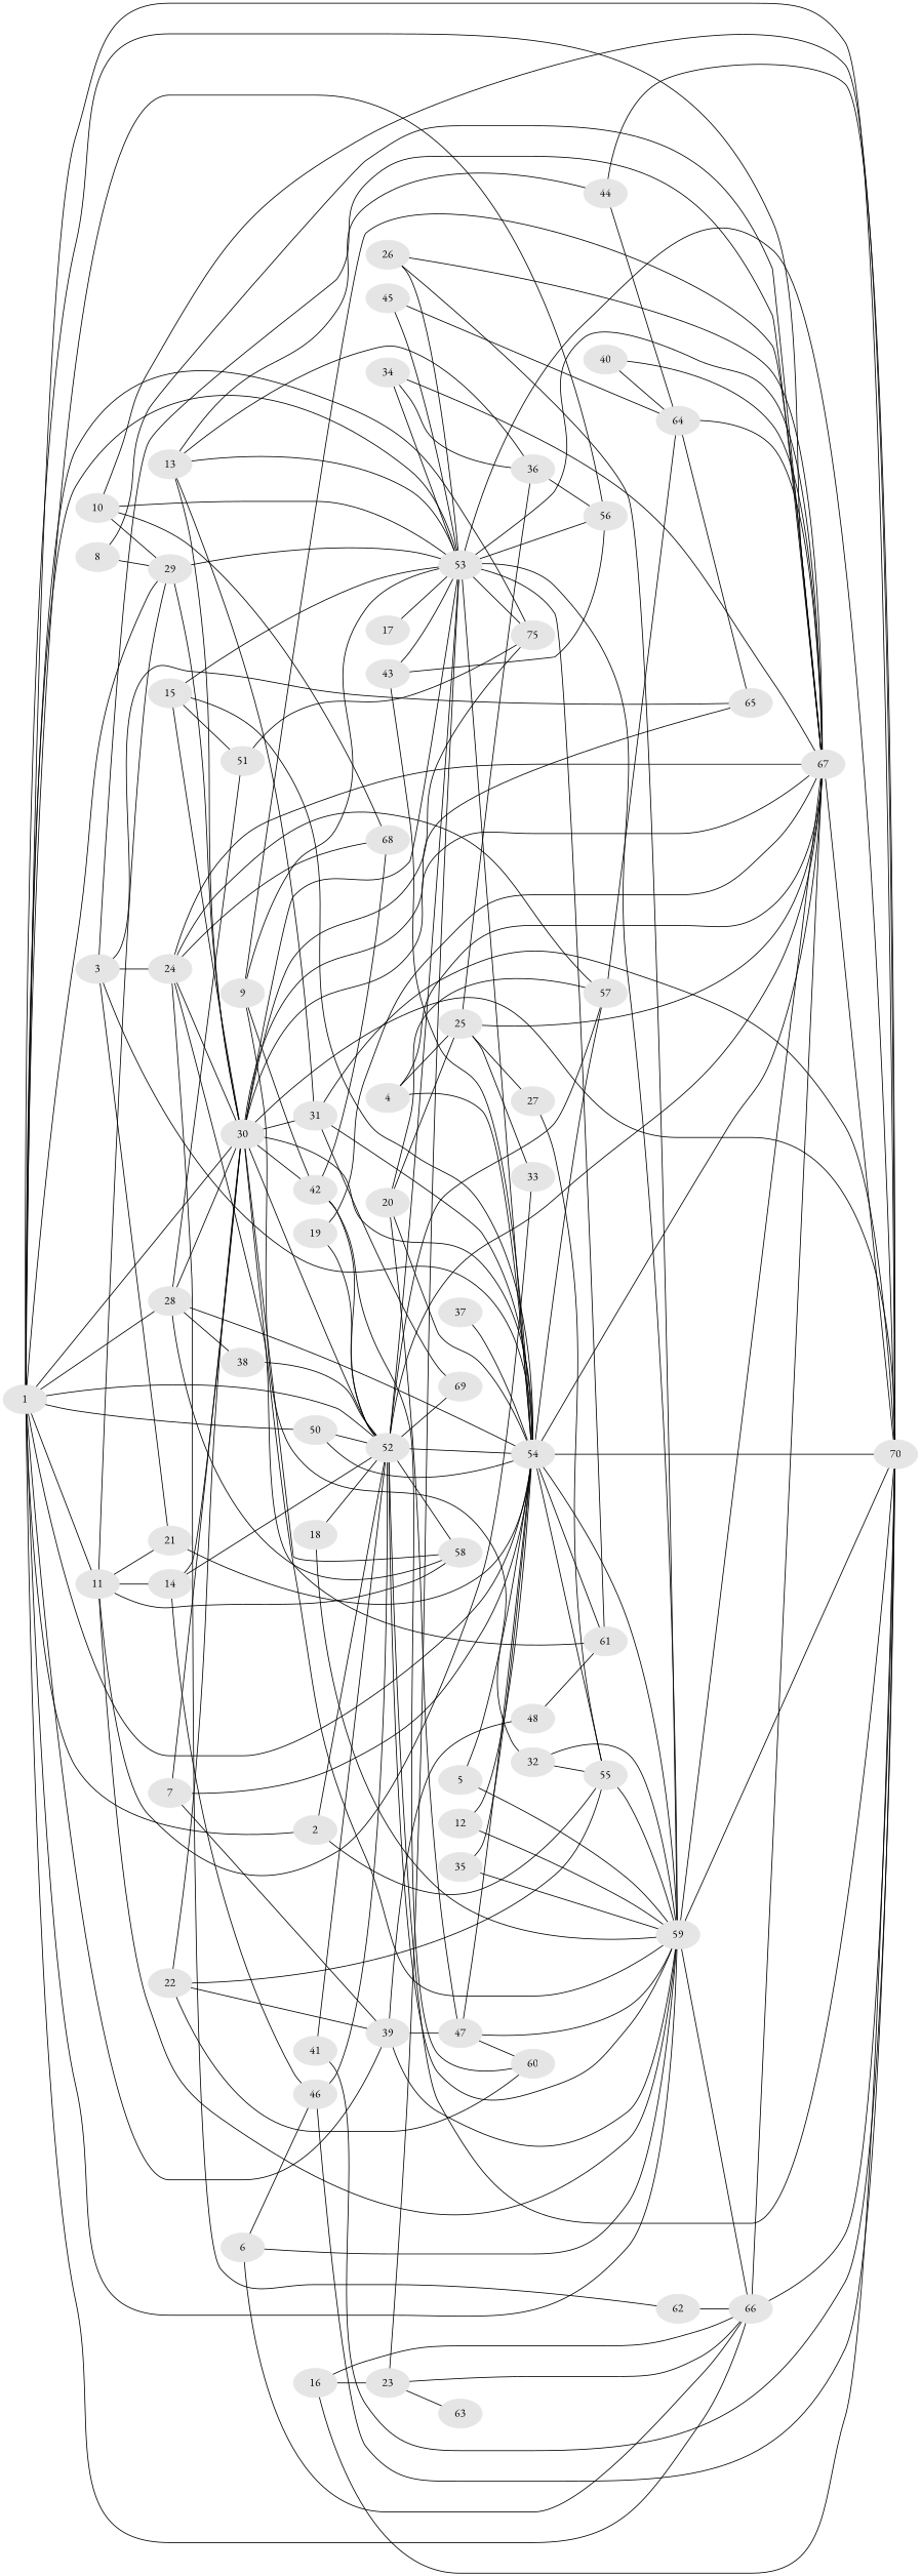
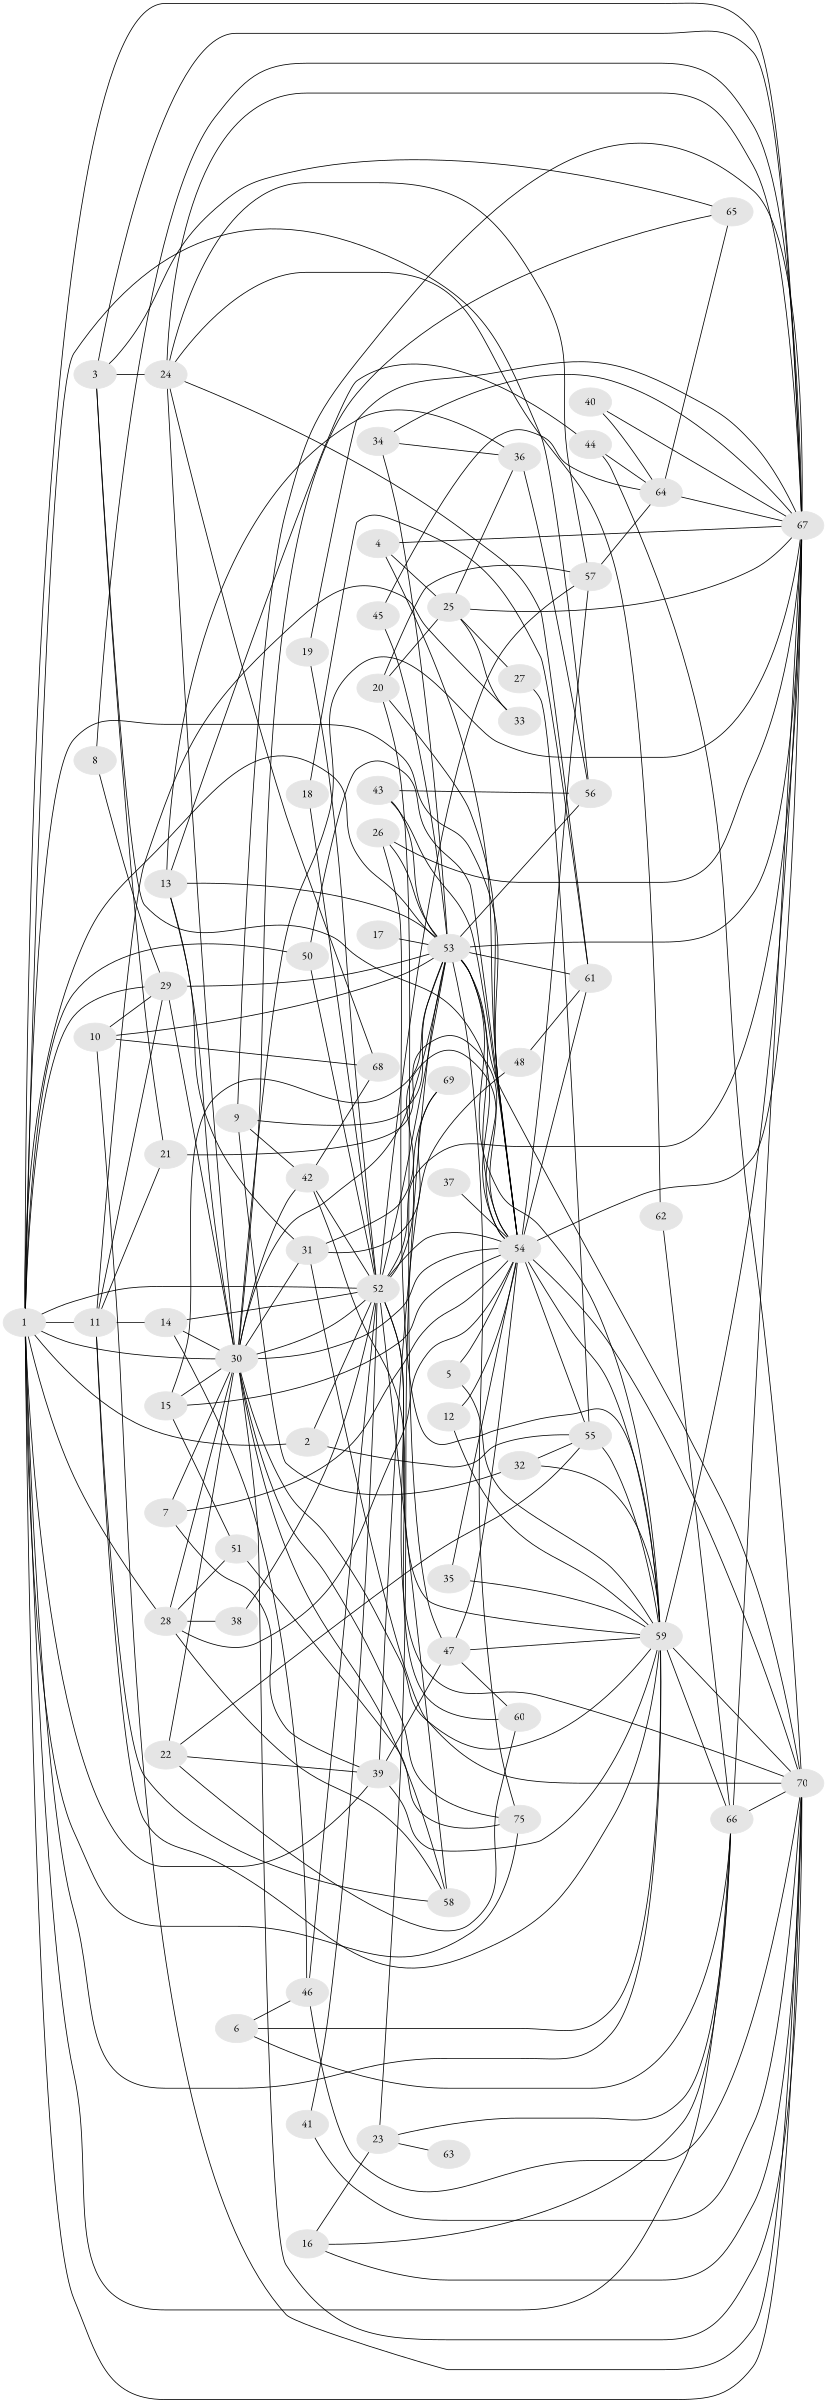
  graph {
    fontname="EB Garamond"
    rankdir=LR
    node [color=gray90 fontname="EB Garamond" style=filled]
    edge [fontname="EB Garamond" weight=1.0]
    1
    2
    11
    28
    29
    30
    39
    50
    52
    53
    54
    56
    59
    66
    67
    70
    n17 [label=75]
    55
    21
    14
    33
    58
    51
    38
    42
    31
    65
    47
    48
    57
    69
    61
    3
    24
    68
    62
    4
    25
    36
    27
    5
    6
    46
    7
    8
    9
    32
    60
    10
    12
    13
    44
    64
    15
    16
    23
    63
    17
    18
    19
    20
    22
    26
    34
    35
    37
    40
    41
    43
    45
    1 -- 2
    1 -- 11
    1 -- 28
    1 -- 29
    1 -- 30 [weight=2.0]
    1 -- 39
    1 -- 50
    1 -- 52 [weight=3.0]
    1 -- 53 [weight=2.0]
    1 -- 54 [weight=2.0]
    1 -- 56
    1 -- 59 [weight=4.0]
    1 -- 66
    1 -- 67 [weight=3.0]
    1 -- 70 [weight=2.0]
    1 -- n17
    2 -- 52
    2 -- 55
    11 -- 29
    11 -- 59
    11 -- 21
    11 -- 14
    11 -- 33
    11 -- 58
    28 -- 30
    28 -- 54 [weight=2.0]
    28 -- 58
    28 -- 51
    28 -- 38
    29 -- 30
    29 -- 53 [weight=2.0]
    30 -- 52
    30 -- 53 [weight=2.0]
    30 -- 54 [weight=3.0]
    30 -- 59 [weight=2.0]
    30 -- 67 [weight=2.0]
    30 -- 70
    30 -- n17 [weight=2.0]
    30 -- 58
    30 -- 42
    30 -- 31 [weight=2.0]
    30 -- 65
    39 -- 59 [weight=2.0]
    39 -- 47
    39 -- 48
    50 -- 52
    50 -- 54
    52 -- 53
    52 -- 54 [weight=3.0]
    52 -- 59 [weight=2.0]
    52 -- 67
    52 -- 70
    52 -- 58
    52 -- 57
    52 -- 69
    53 -- 54
    53 -- 56
    53 -- 59 [weight=3.0]
    53 -- 67
    53 -- 70
    53 -- n17
    53 -- 61
    54 -- 59 [weight=2.0]
    54 -- 67
    54 -- 70 [weight=2.0]
    54 -- 55
    54 -- 57
    54 -- 61
    59 -- 66
    59 -- 67 [weight=3.0]
    59 -- 70 [weight=3.0]
    66 -- 67 [weight=2.0]
    66 -- 70
-   67 -- 70
    55 -- 59
    21 -- 54
    14 -- 30
    14 -- 52
    14 -- 46
    51 -- n17
    38 -- 52
    42 -- 52
    42 -- 68
    42 -- 60
    31 -- 54
    31 -- 70
    31 -- 69
    47 -- 54 [weight=2.0]
    47 -- 59 [weight=3.0]
    47 -- 60
    48 -- 61
    57 -- 64
    3 -- 54
    3 -- 67
    3 -- 21
    3 -- 65
    3 -- 24
    24 -- 30
    24 -- 67
    24 -- 57
    24 -- 61
    24 -- 68
    24 -- 62
    62 -- 66
    4 -- 54
    4 -- 67
    4 -- 25
    25 -- 67
    25 -- 33
    25 -- 36
    25 -- 27
    36 -- 56
    27 -- 55
    5 -- 54
    5 -- 59
    6 -- 59 [weight=2.0]
    6 -- 66
    6 -- 46
    46 -- 52
    46 -- 70
    7 -- 30
    7 -- 39
    7 -- 54
    8 -- 29
    8 -- 67
    9 -- 53
    9 -- 67
    9 -- 42
    9 -- 32
    32 -- 59 [weight=2.0]
    32 -- 55
    10 -- 29
    10 -- 53
    10 -- 70
    10 -- 68
    12 -- 54
    12 -- 59
    13 -- 30
    13 -- 53
    13 -- 31
    13 -- 36
    13 -- 44
    44 -- 70
    44 -- 64
    64 -- 67 [weight=3.0]
    64 -- 65
    15 -- 30
    15 -- 53
    15 -- 54 [weight=2.0]
    15 -- 51
    16 -- 66
    16 -- 70
    16 -- 23
    23 -- 53
    23 -- 66
    23 -- 63
    17 -- 53
    18 -- 52
-   18 -- 59
+   18 -- 61
    19 -- 52
    19 -- 67
    20 -- 54
    20 -- 47
    20 -- 57
    20 -- 25 [weight=2.0]
    22 -- 30
    22 -- 39
    22 -- 55
    22 -- 60
    26 -- 53
    26 -- 59 [weight=2.0]
    26 -- 67
    34 -- 53
    34 -- 67
    34 -- 36
    35 -- 54
    35 -- 59
    37 -- 54
    40 -- 67
    40 -- 64
    41 -- 52 [weight=2.0]
    41 -- 70
    43 -- 53
    43 -- 54
    43 -- 56
    45 -- 53
    45 -- 64
  }
